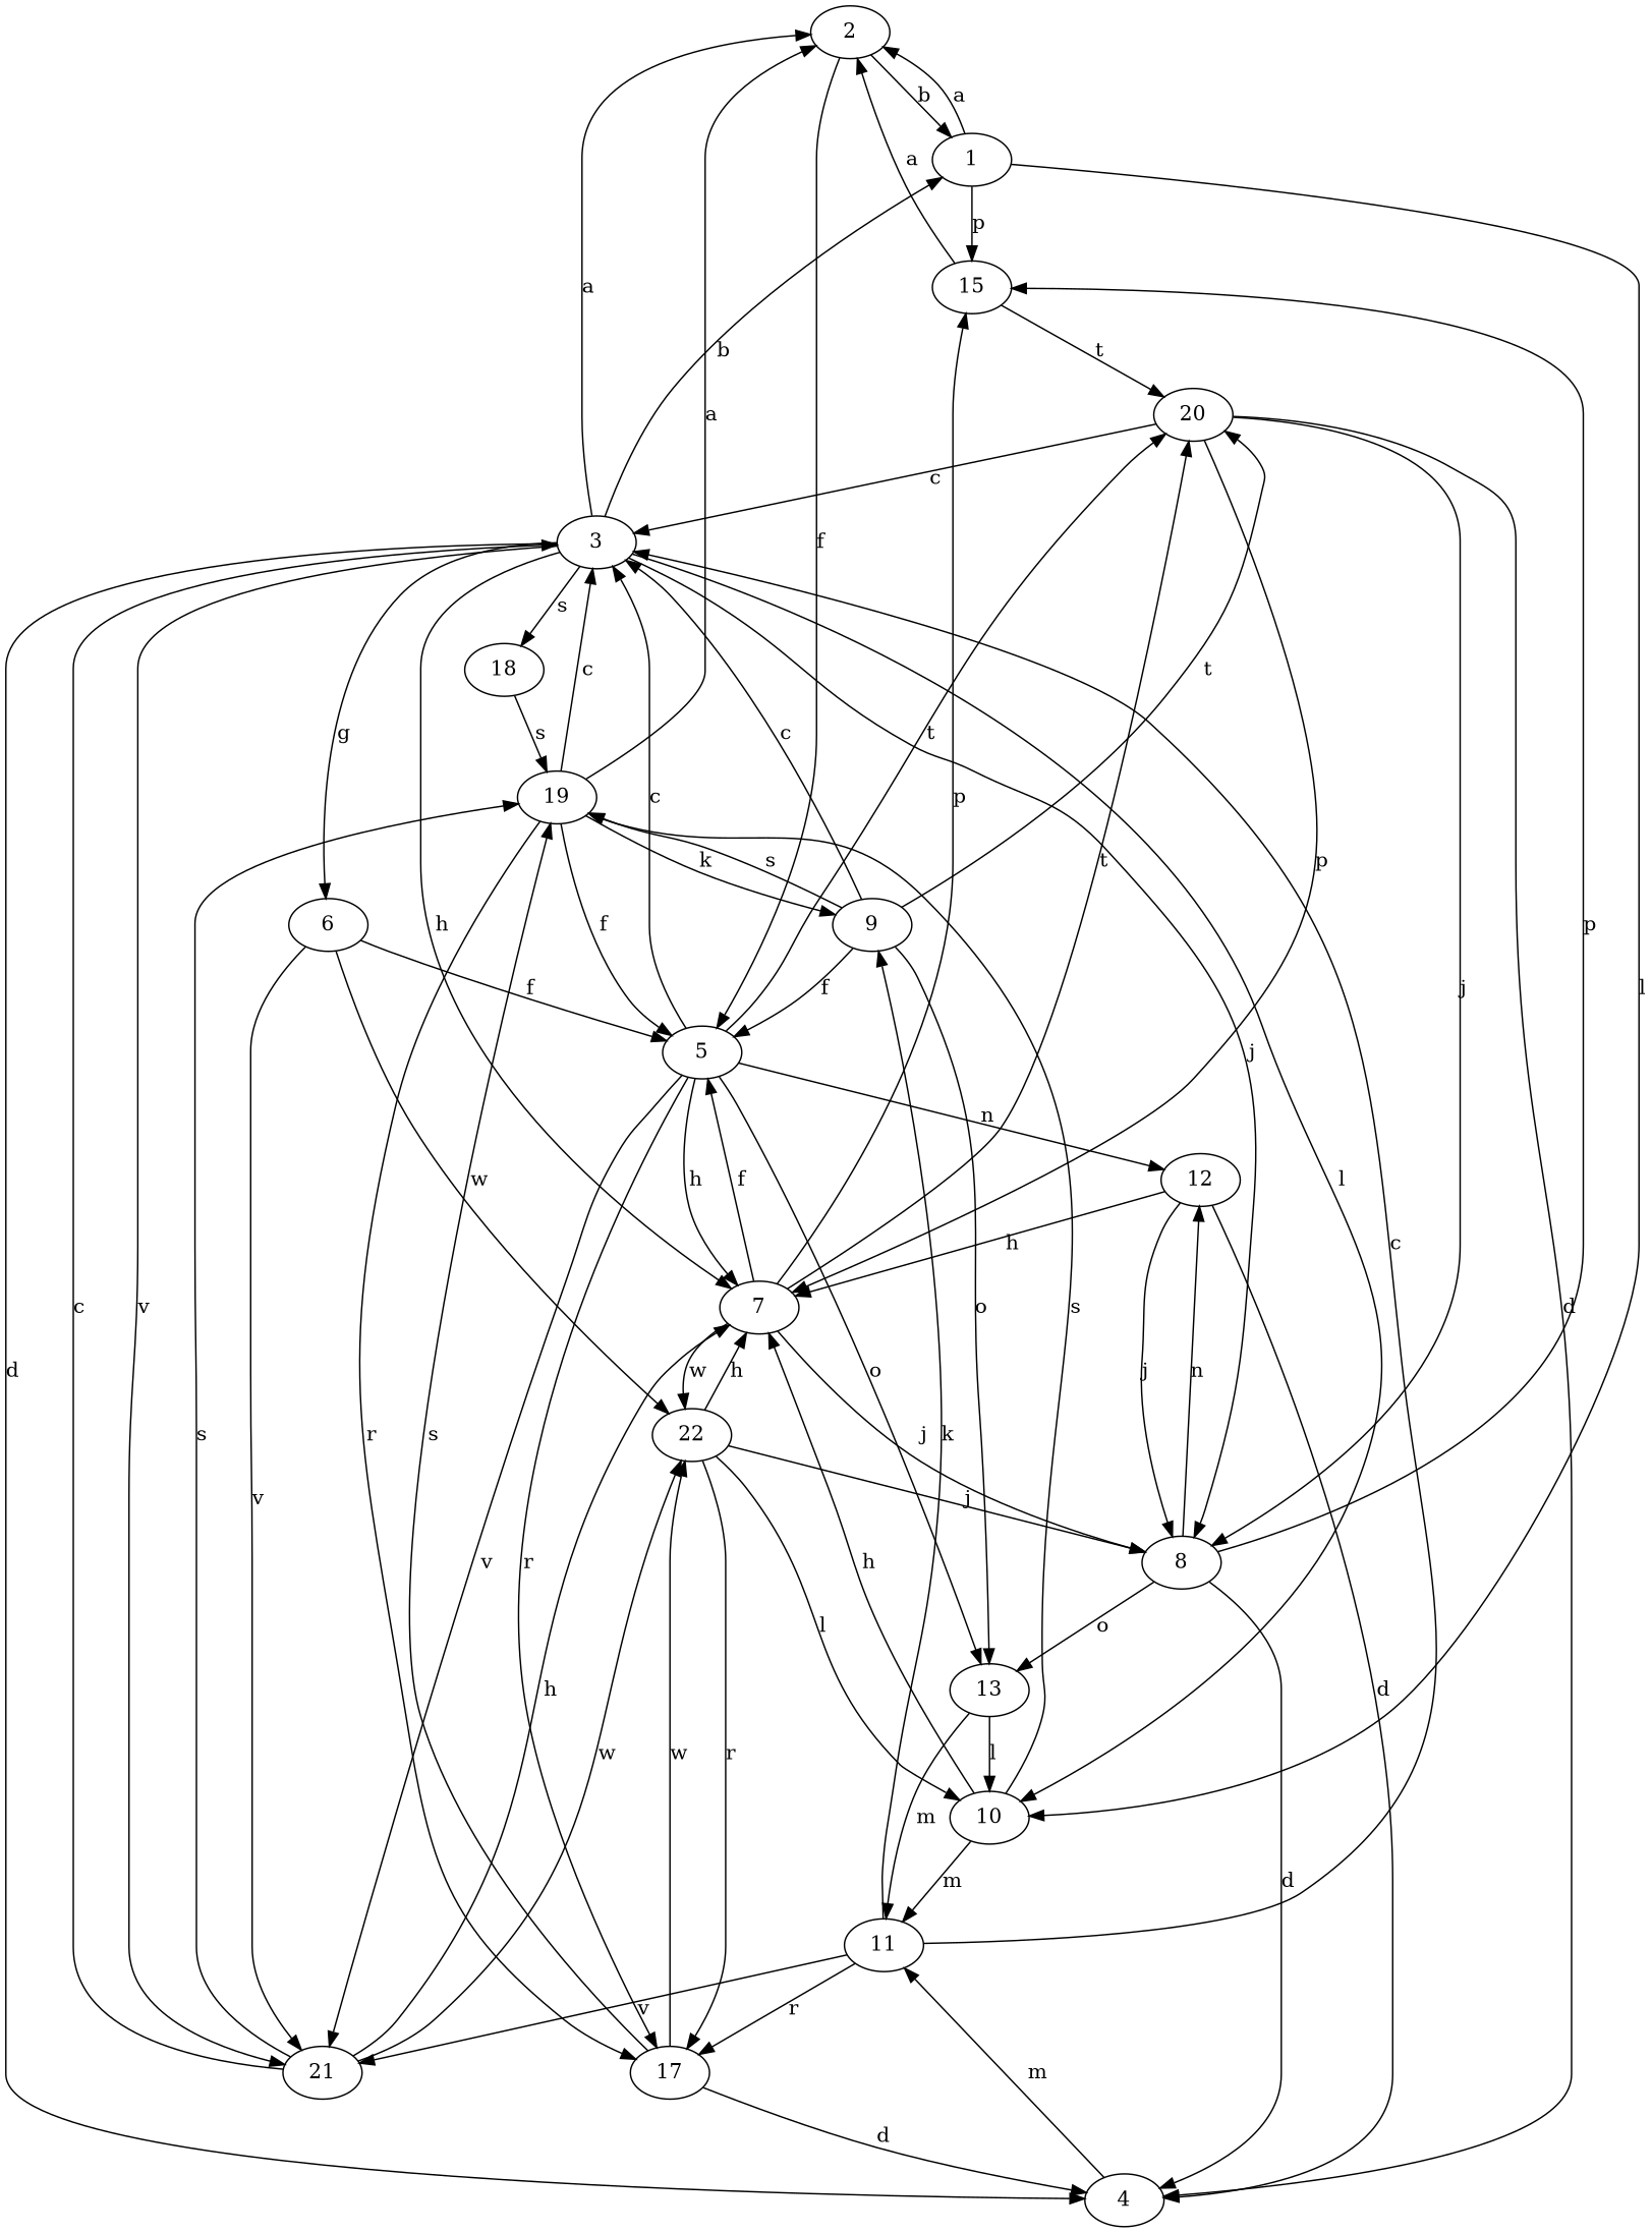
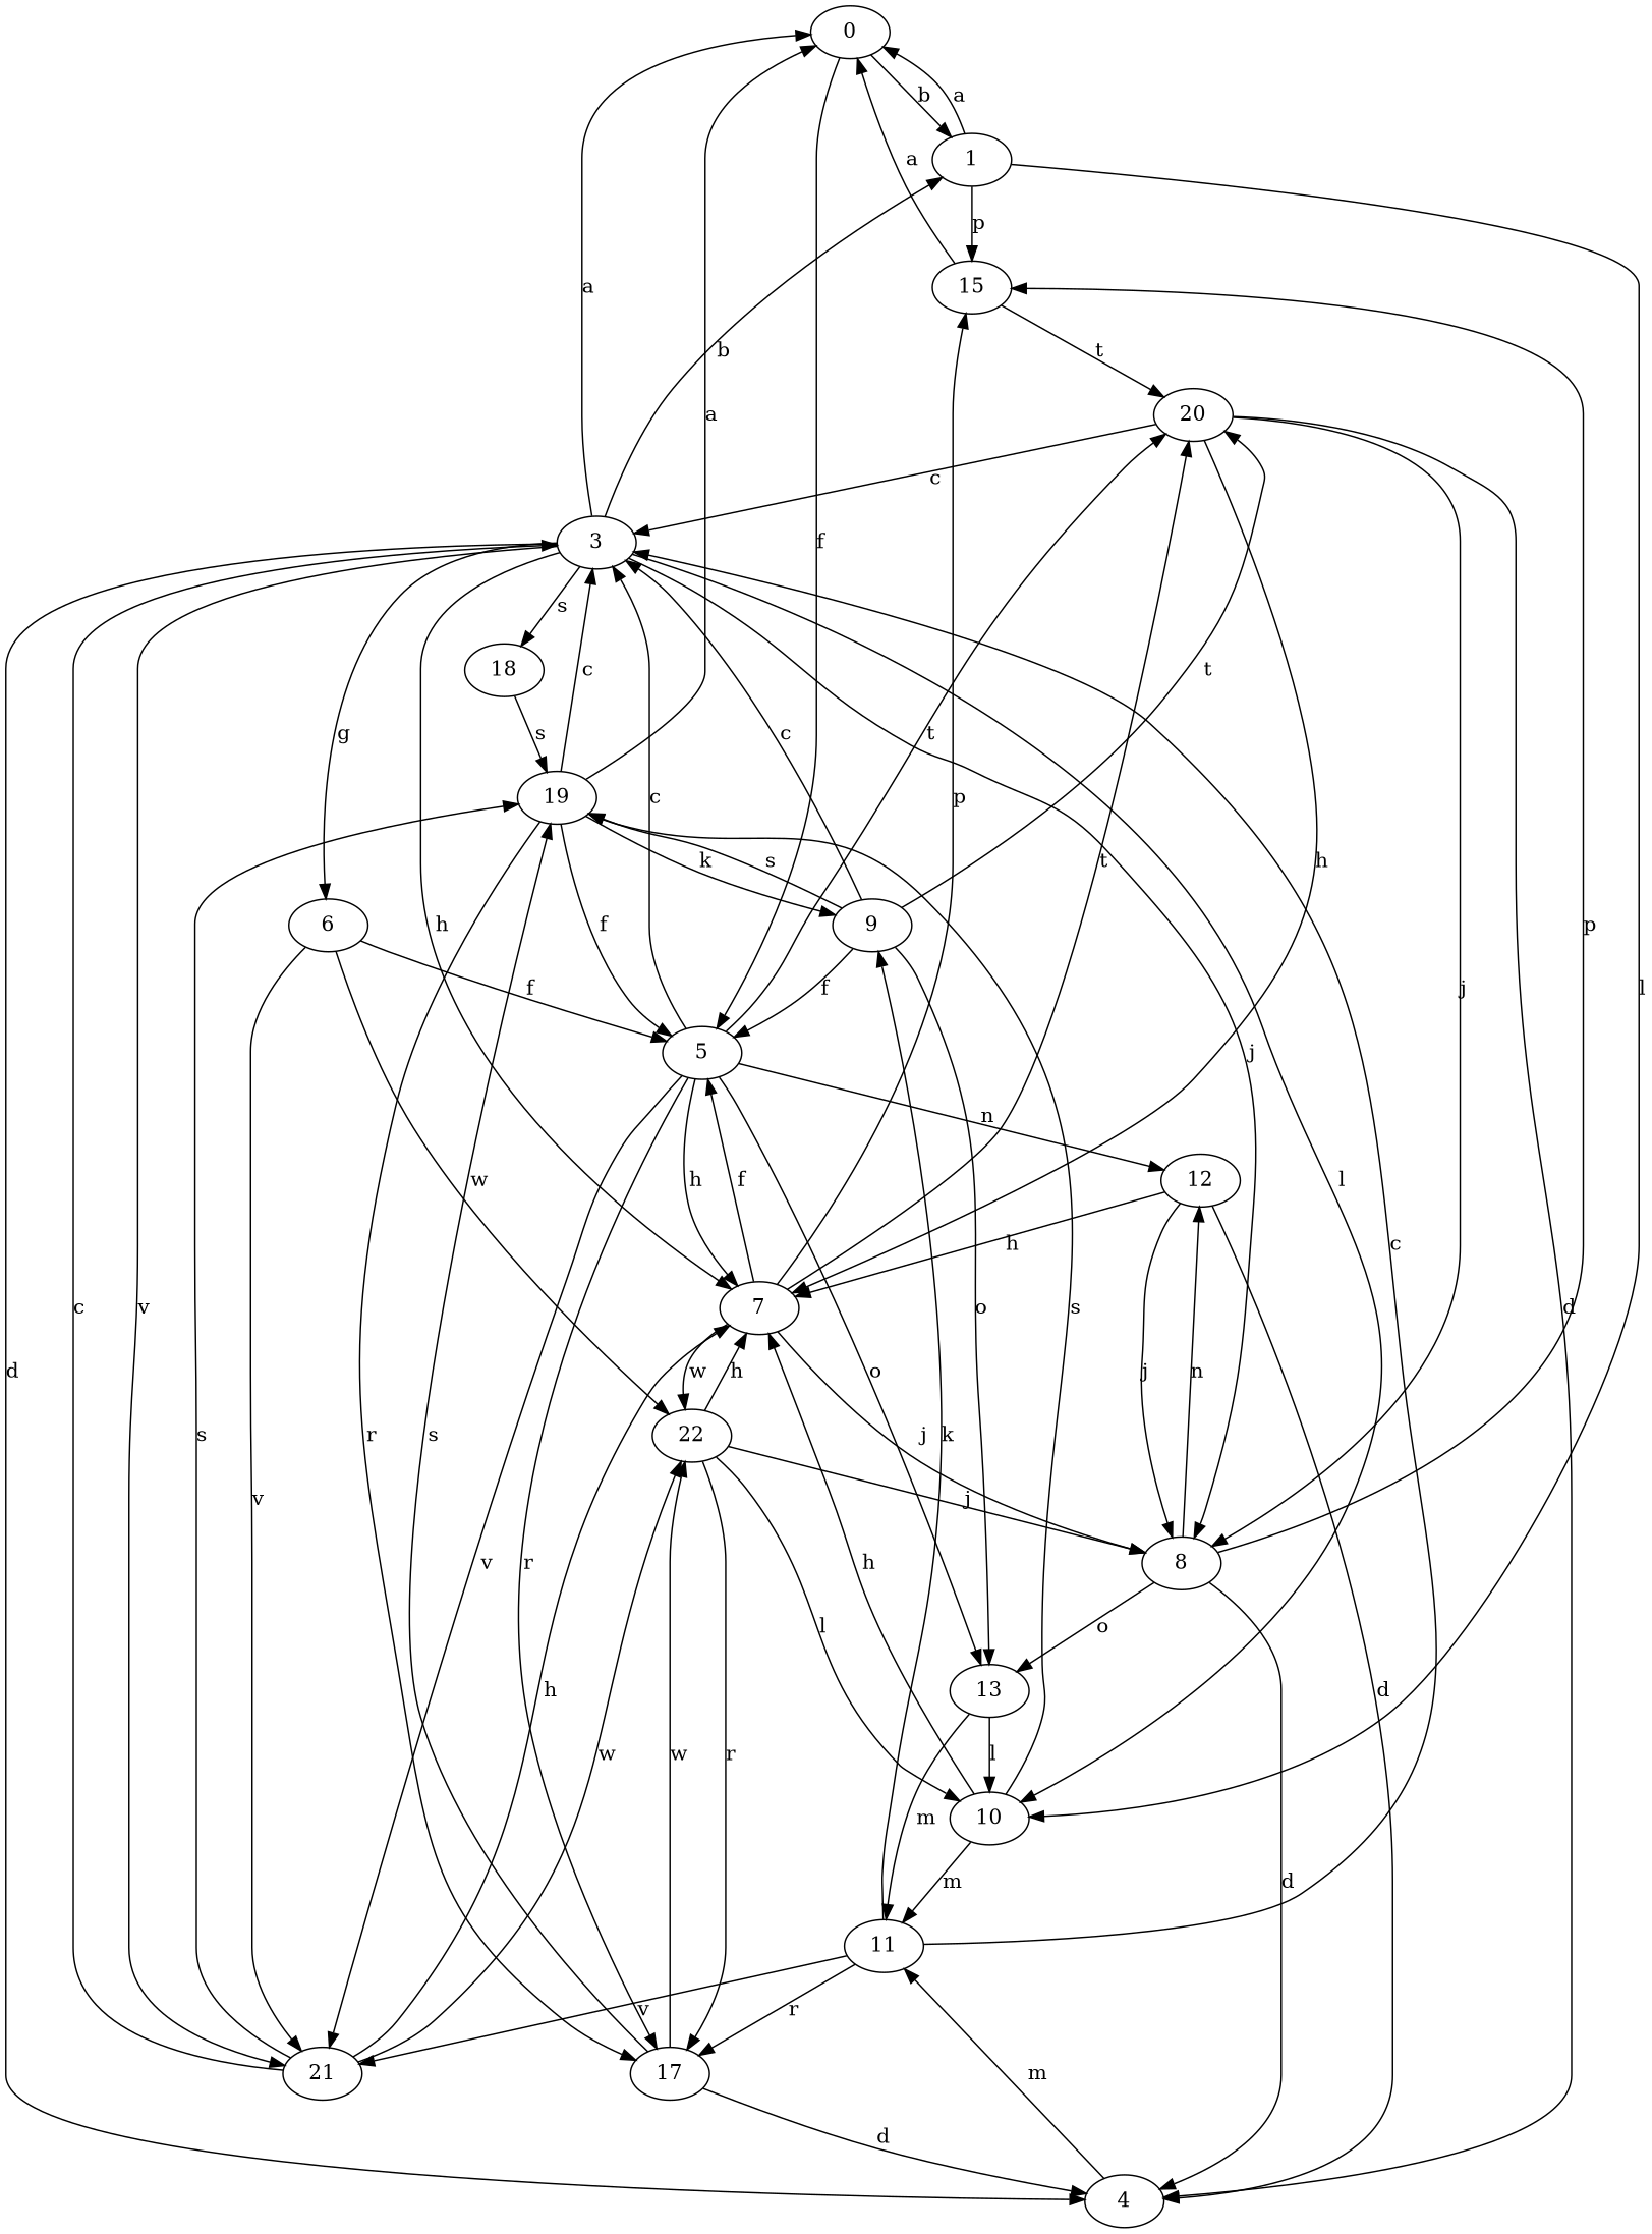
  strict digraph {
-   0 [label=2]
+   0
    1
    5
    10
    15
    12
    3
    7
    21
    13
    17
    20
    4
    8
    11
    19
    6
    18
    22
    9
    0 -> 1 [label=b]
    0 -> 5 [label=f]
    1 -> 0 [label=a]
    1 -> 10 [label=l]
    1 -> 15 [label=p]
    5 -> 12 [label=n]
    5 -> 3 [label=c]
    5 -> 7 [label=h]
    5 -> 21 [label=v]
    5 -> 13 [label=o]
    5 -> 17 [label=r]
    5 -> 20 [label=t]
    10 -> 7 [label=h]
    10 -> 11 [label=m]
    10 -> 19 [label=s]
    15 -> 0 [label=a]
    15 -> 20 [label=t]
    12 -> 7 [label=h]
    12 -> 4 [label=d]
    12 -> 8 [label=j]
    3 -> 0 [label=a]
    3 -> 1 [label=b]
    3 -> 10 [label=l]
    3 -> 7 [label=h]
    3 -> 21 [label=v]
    3 -> 4 [label=d]
    3 -> 8 [label=j]
    3 -> 6 [label=g]
    3 -> 18 [label=s]
    7 -> 5 [label=f]
    7 -> 15 [label=p]
    7 -> 20 [label=t]
    7 -> 8 [label=j]
    7 -> 22 [label=w]
    21 -> 3 [label=c]
    21 -> 7 [label=h]
    21 -> 19 [label=s]
    21 -> 22 [label=w]
    13 -> 10 [label=l]
    13 -> 11 [label=m]
    17 -> 4 [label=d]
    17 -> 19 [label=s]
    17 -> 22 [label=w]
    20 -> 3 [label=c]
-   20 -> 7 [label=p]
+   20 -> 7 [label=h]
    20 -> 4 [label=d]
    20 -> 8 [label=j]
    4 -> 11 [label=m]
    8 -> 15 [label=p]
    8 -> 12 [label=n]
    8 -> 13 [label=o]
    8 -> 4 [label=d]
    11 -> 3 [label=c]
    11 -> 21 [label=v]
    11 -> 17 [label=r]
    11 -> 9 [label=k]
    19 -> 0 [label=a]
    19 -> 5 [label=f]
    19 -> 3 [label=c]
    19 -> 17 [label=r]
    19 -> 9 [label=k]
    6 -> 5 [label=f]
    6 -> 21 [label=v]
    6 -> 22 [label=w]
    18 -> 19 [label=s]
    22 -> 10 [label=l]
    22 -> 7 [label=h]
    22 -> 17 [label=r]
    22 -> 8 [label=j]
    9 -> 5 [label=f]
    9 -> 3 [label=c]
    9 -> 13 [label=o]
    9 -> 20 [label=t]
    9 -> 19 [label=s]
  }
